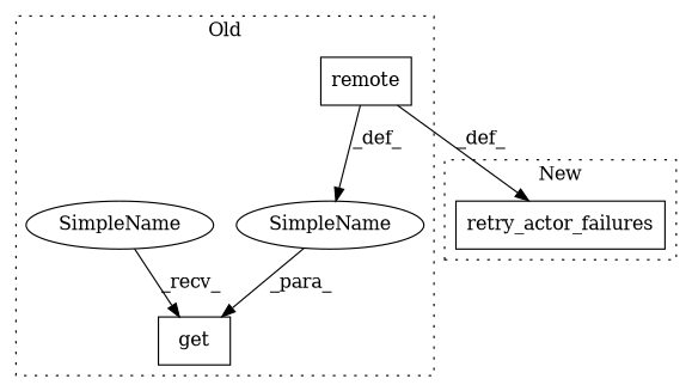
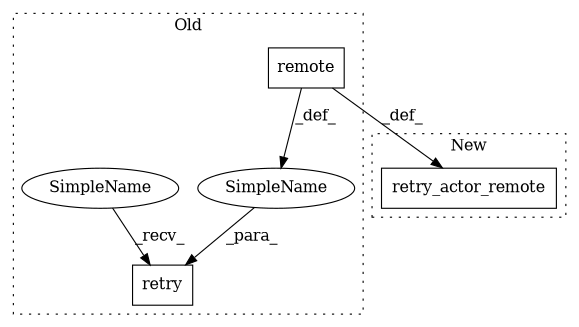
  digraph {
    node [a=32 shape=box]
    n1 [l=8 label=remote s=1242]
    n2 [a=42 label=SimpleName shape=ellipse]
-   n3 [l="4,1" label=get s="1208,1250"]
+   n3 [l="4,1" label=retry s="1208,1250"]
    n4 [a=42 l=3 label=SimpleName s=1204 shape=ellipse]
-   n5 [l="21,1" label=retry_actor_failures s="1250,1300"]
+   n5 [l="21,1" label=retry_actor_remote s="1250,1300"]
    subgraph cluster_1 {
      label=Old
      style=dotted
      n1
      n2
      n3
      n4
    }
    subgraph cluster_2 {
      label=New
      style=dotted
      n5
    }
    n1 -> n2 [label=_def_]
    n1 -> n5 [label=_def_]
    n2 -> n3 [label=_para_]
    n4 -> n3 [label=_recv_]
  }
